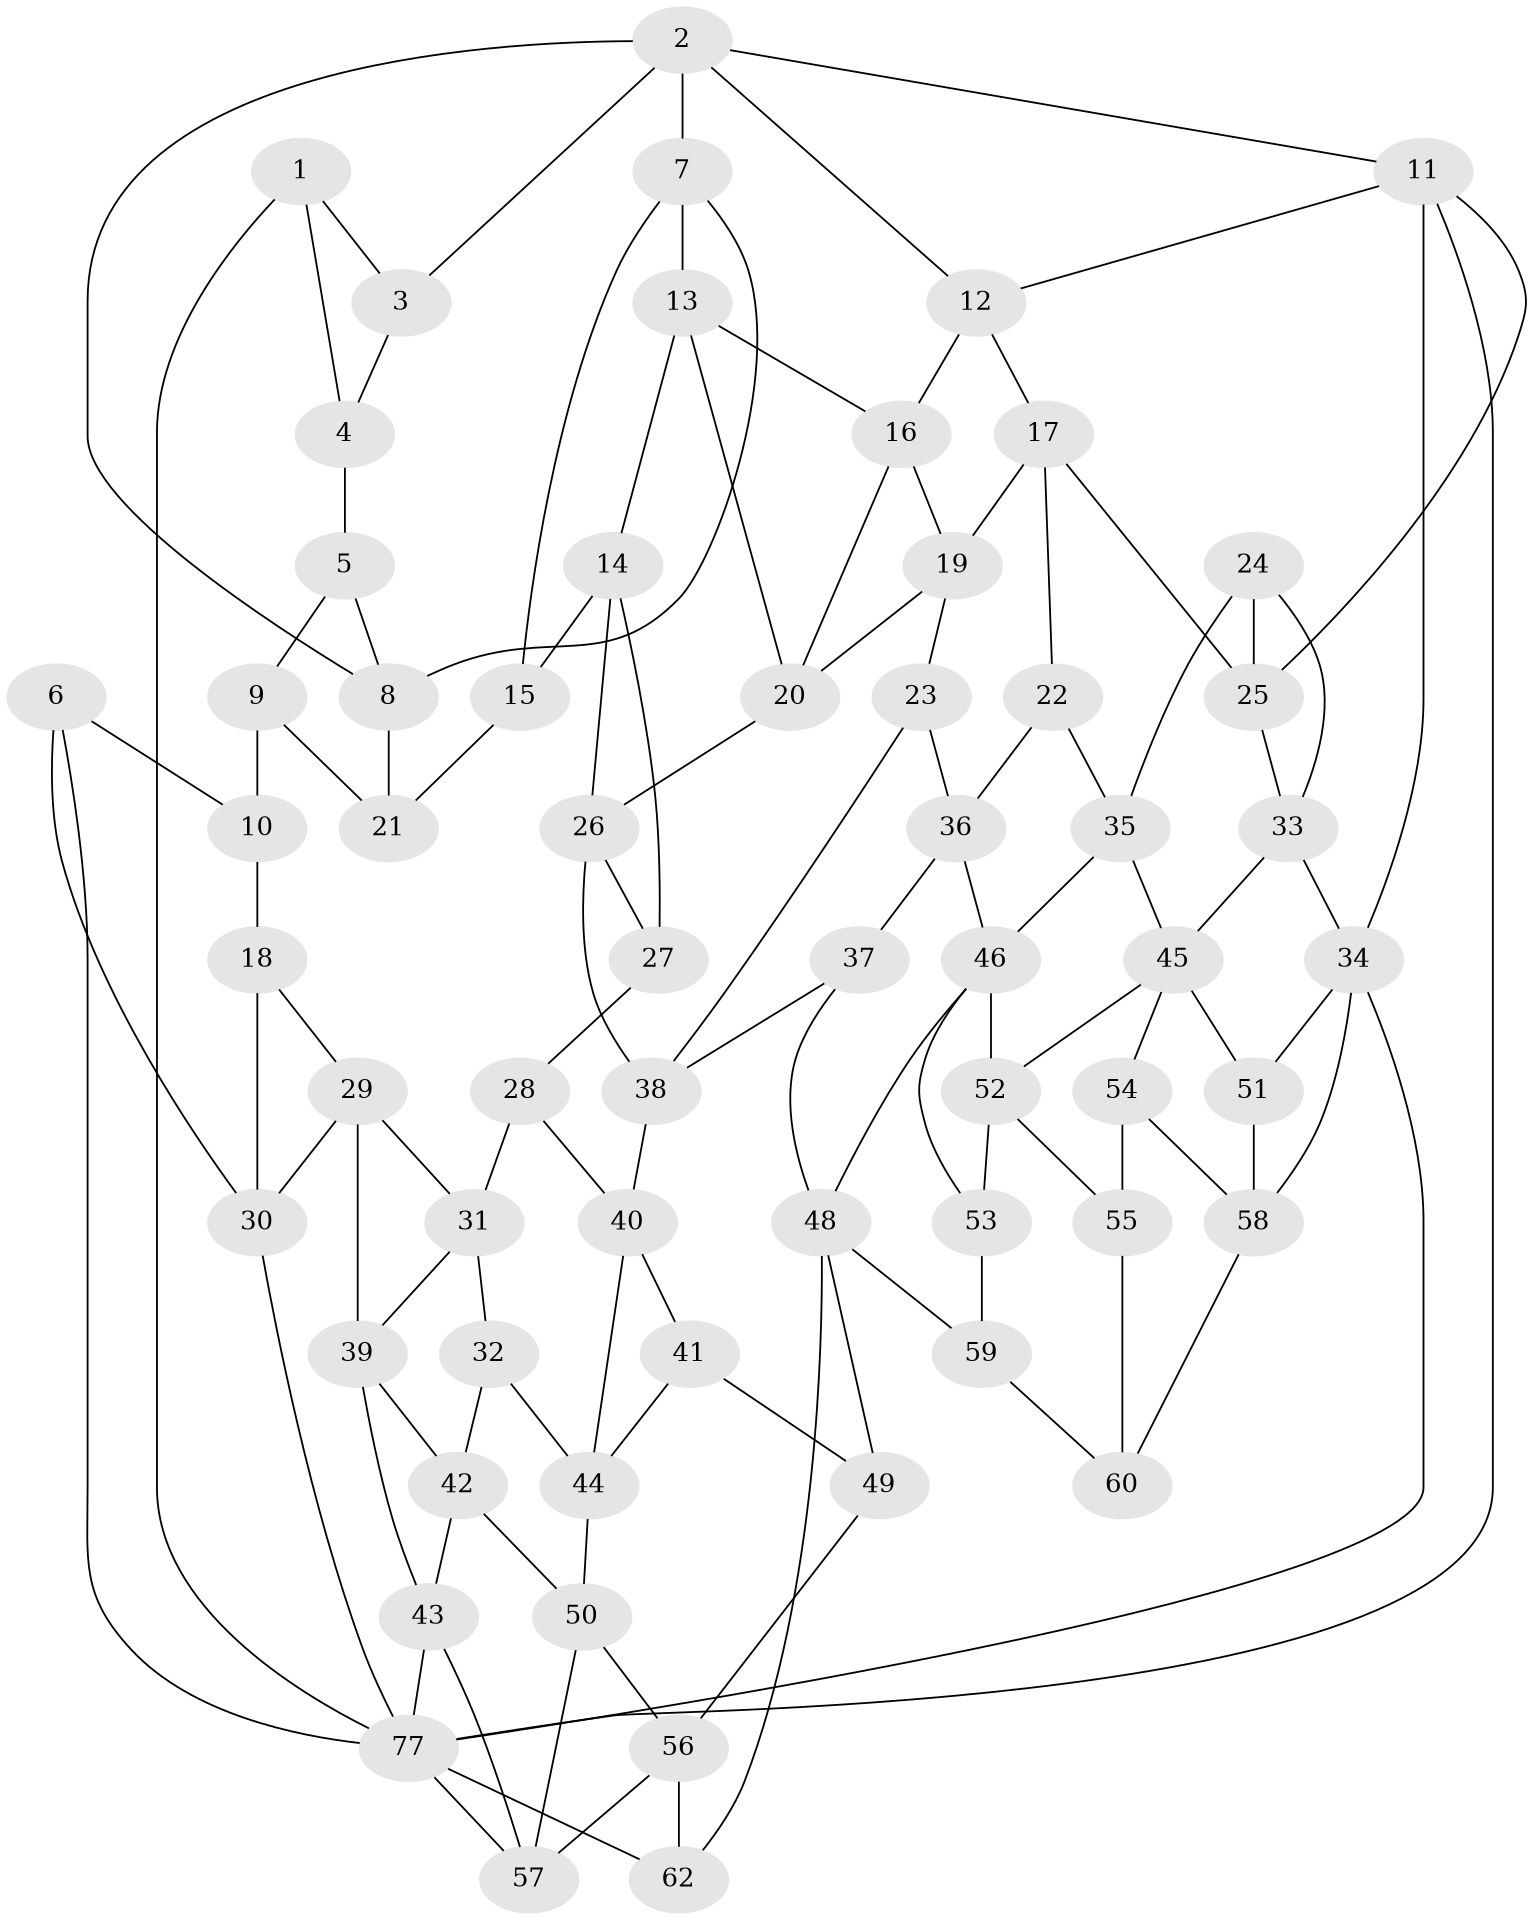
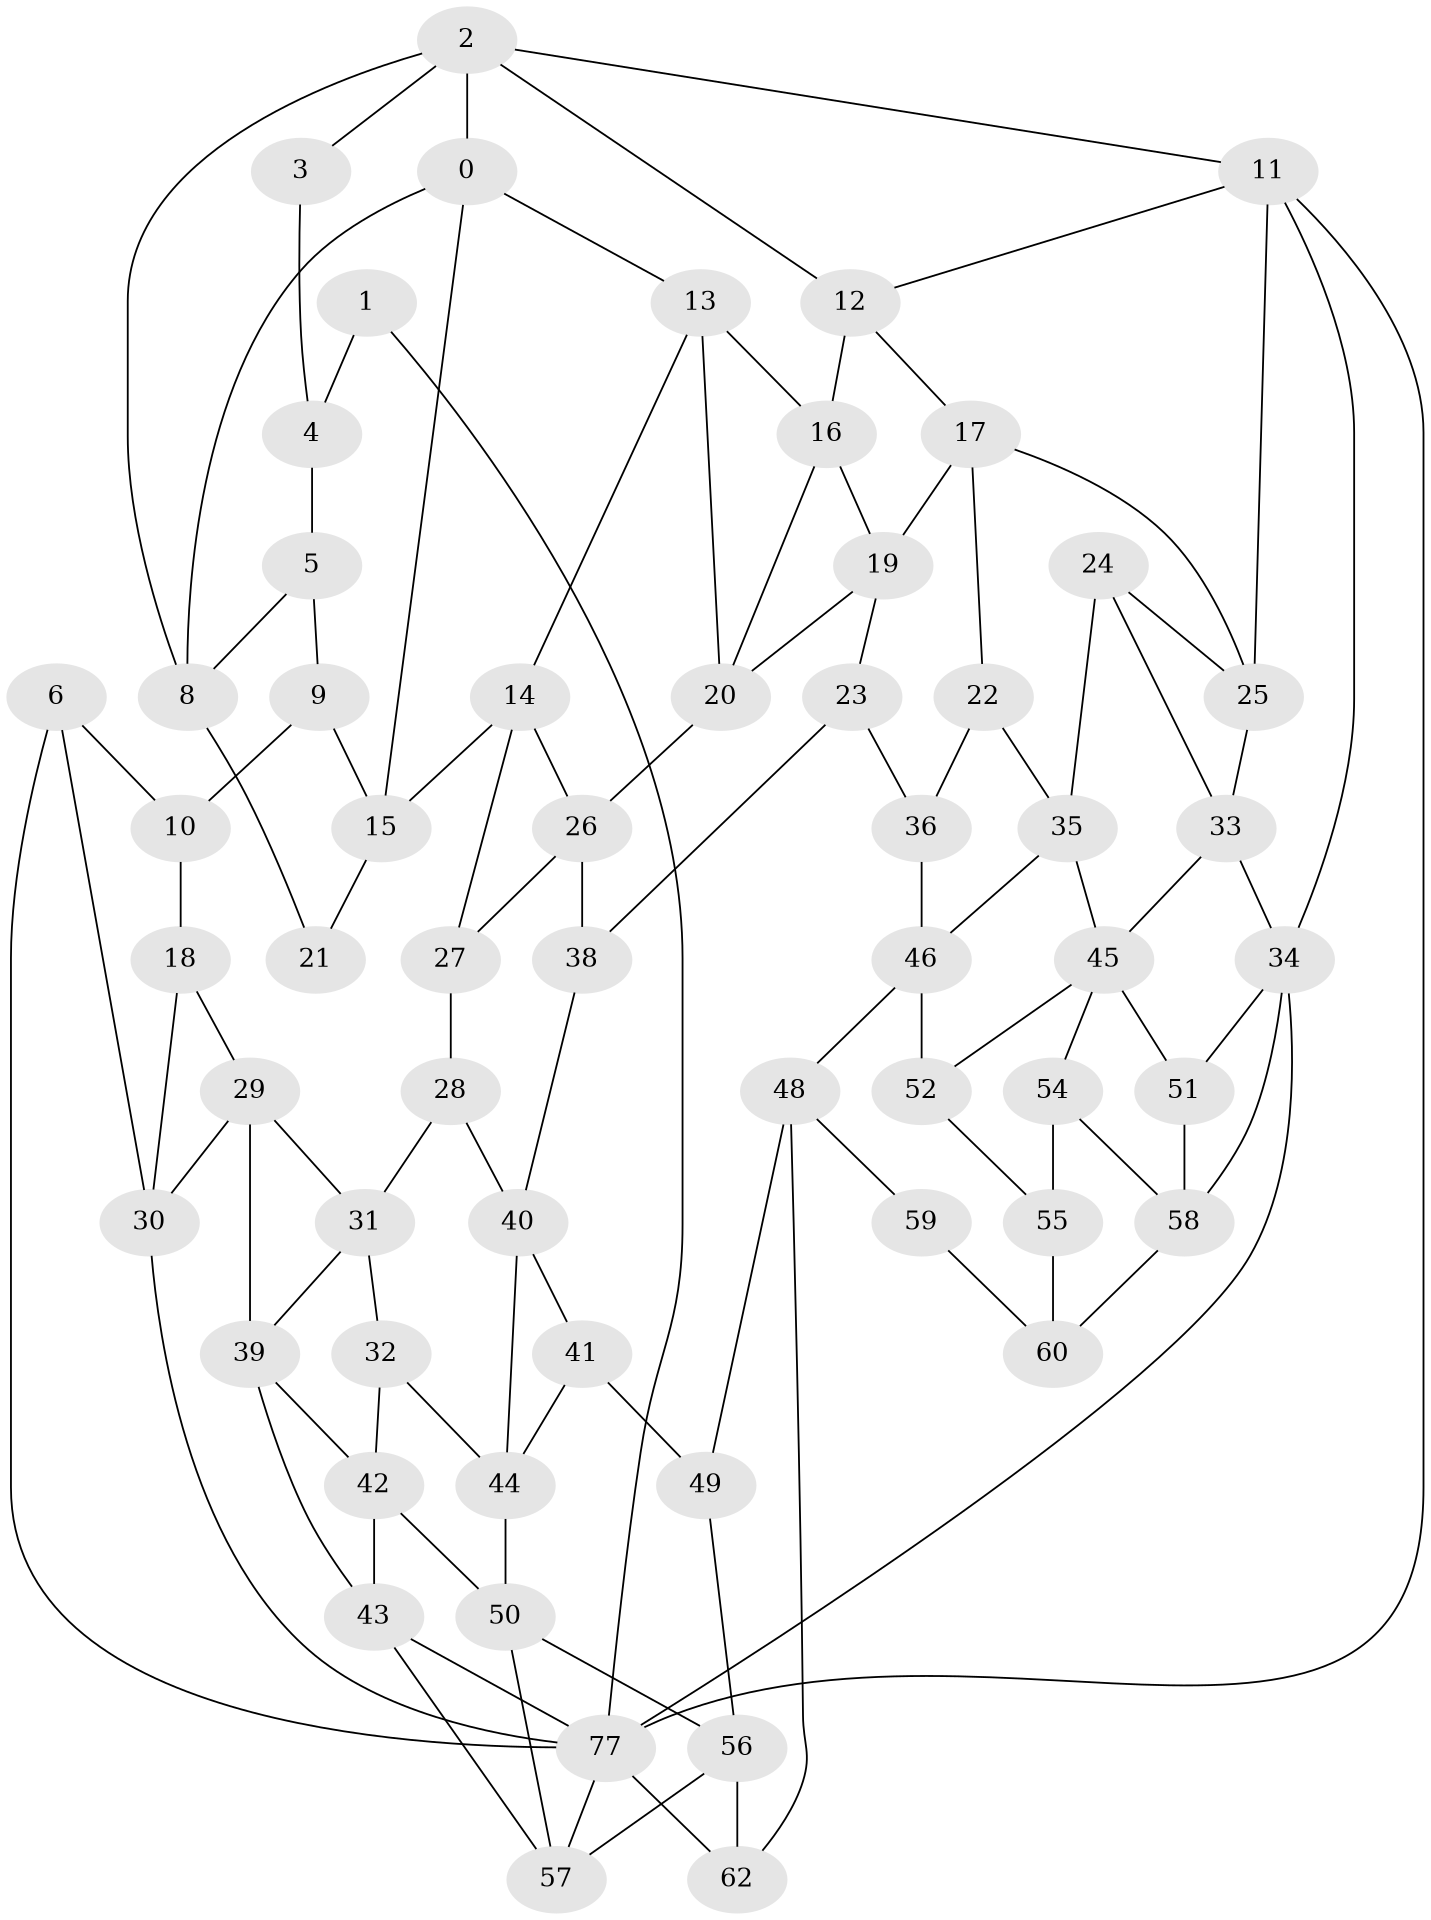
  graph {
    node [color=gray90 style=filled]
    edge [weight=1.0]
    1
    3
    4
    n4 [label=77]
    5
    57
    62
    2
-   7
+   7 [label=0]
    8
    11
    12
    13
    15
    21
    25
    34
    16
    17
    9
    10
    6
    30
    18
    14
    20
    29
    33
    51
    58
    19
    22
    26
    27
    38
    28
    23
    35
    36
    31
    39
    40
    45
    46
-   37
    24
    32
    44
    41
    42
    43
    50
    52
    54
    60
    48
-   53
    49
    59
    56
    55
-   1 -- 3
    1 -- 4
    1 -- n4
    3 -- 4
    4 -- 5
    n4 -- 57
    n4 -- 62
    5 -- 8
    5 -- 9
    2 -- 3
    2 -- 7
    2 -- 8
    2 -- 11
    2 -- 12
    7 -- 8
    7 -- 13
    7 -- 15
    8 -- 21
    11 -- n4
    11 -- 12
    11 -- 25
    11 -- 34
    12 -- 16
    12 -- 17
    13 -- 16
    13 -- 14
    13 -- 20
    15 -- 21
    25 -- 33
    34 -- n4
    34 -- 51
    34 -- 58
    16 -- 20
    16 -- 19
    17 -- 25
    17 -- 19
    17 -- 22
-   9 -- 21
+   9 -- 15
    9 -- 10 [weight=2.0]
    10 -- 18
    6 -- n4
    6 -- 10
    6 -- 30
    30 -- n4
    18 -- 30
    18 -- 29
    14 -- 15
    14 -- 26
    14 -- 27
    20 -- 26
    29 -- 30
    29 -- 31
    29 -- 39
    33 -- 34
    33 -- 45
    51 -- 58
    58 -- 60
    19 -- 20
    19 -- 23
    22 -- 35
    22 -- 36
    26 -- 27
    26 -- 38
    27 -- 28
    38 -- 40
    28 -- 31
    28 -- 40
    23 -- 38
    23 -- 36
    35 -- 45
    35 -- 46
    36 -- 46
-   36 -- 37
    31 -- 39
    31 -- 32
    39 -- 42
    39 -- 43
    40 -- 44
    40 -- 41
    45 -- 51 [weight=2.0]
    45 -- 52
    45 -- 54
    46 -- 52
    46 -- 48
-   46 -- 53
-   37 -- 38
-   37 -- 48
    24 -- 25
    24 -- 33
    24 -- 35
    32 -- 44
    32 -- 42
    44 -- 50
    41 -- 44
    41 -- 49 [weight=2.0]
    42 -- 43
    42 -- 50
    43 -- n4
    43 -- 57
    50 -- 57
    50 -- 56
-   52 -- 53
    52 -- 55
    54 -- 58
    54 -- 55 [weight=2.0]
    48 -- 62
    48 -- 49
    48 -- 59
-   53 -- 59 [weight=2.0]
    49 -- 56
    59 -- 60
    56 -- 57
    56 -- 62
    55 -- 60
  }
